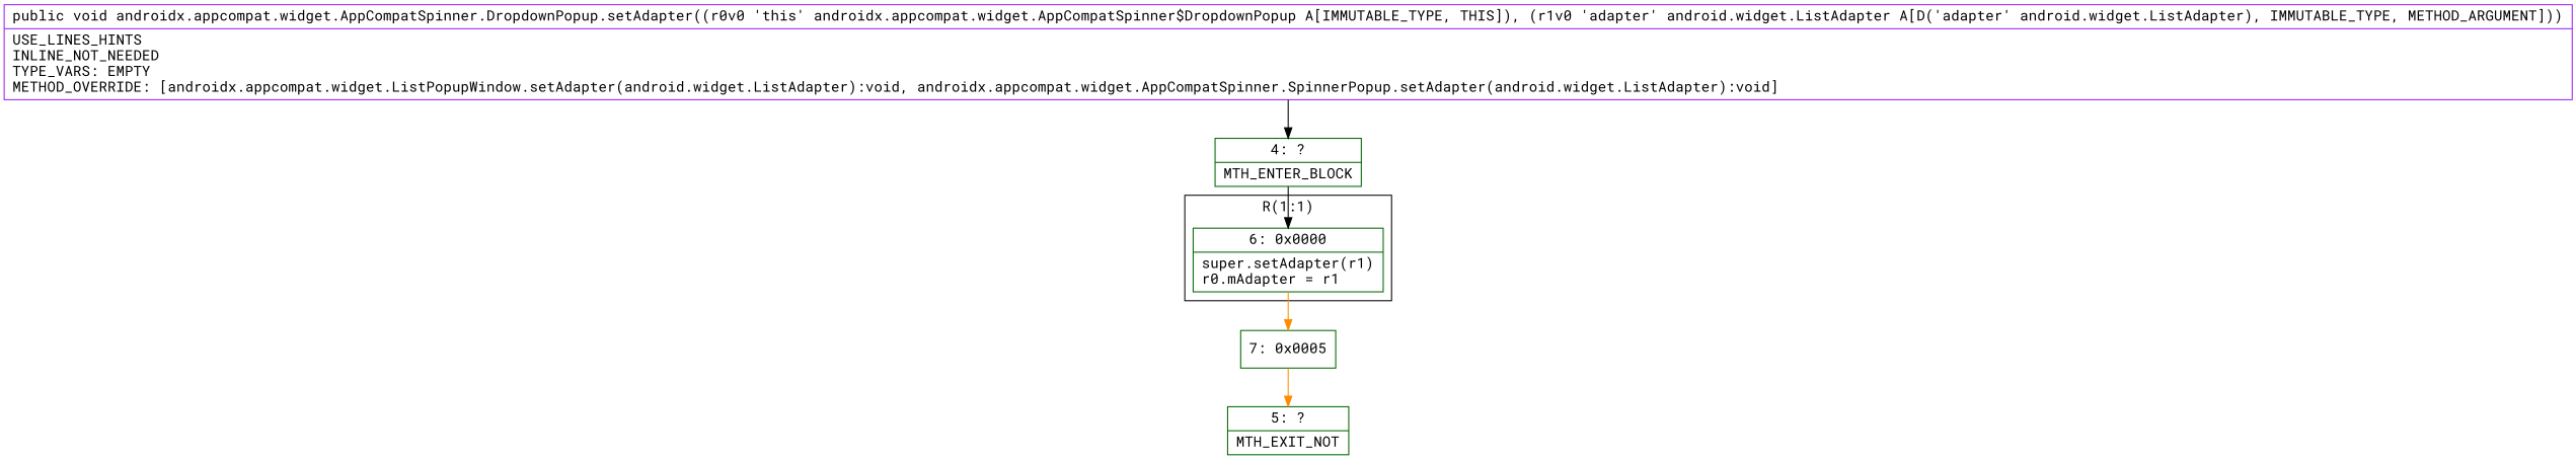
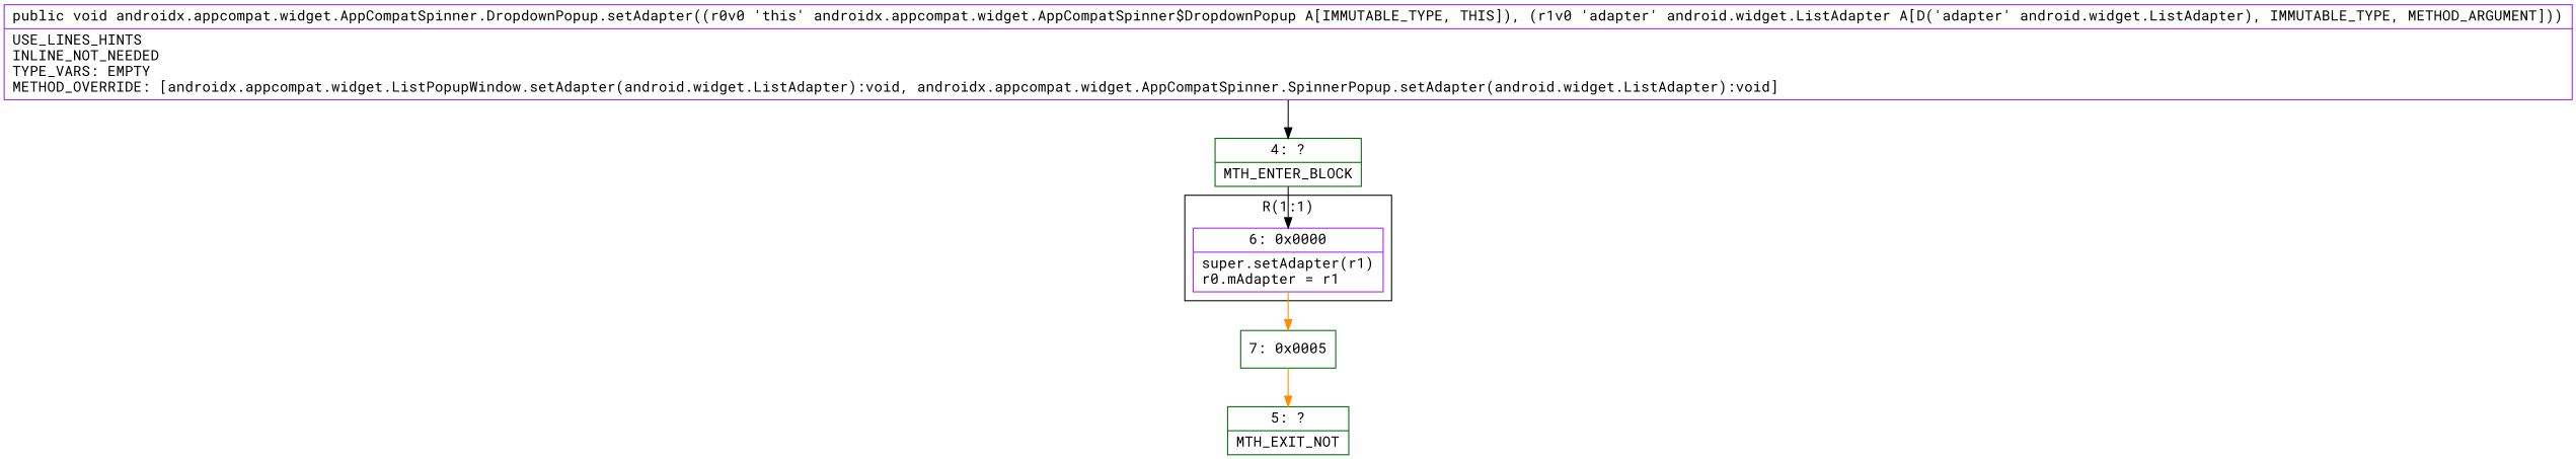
  digraph {
    fontname="Roboto Mono"
    node [color=darkgreen fontname="Roboto Mono" shape=record]
    edge [arrowhead=normal color=darkorange fontname="Roboto Mono"]
-   n1 [label="{6\:\ 0x0000|super.setAdapter(r1)\lr0.mAdapter = r1\l}"]
+   n1 [color=purple label="{6\:\ 0x0000|super.setAdapter(r1)\lr0.mAdapter = r1\l}"]
    n2 [label="{7\:\ 0x0005}"]
    n3 [label="{5\:\ ?|MTH_EXIT_NOT\l}"]
    n4 [label="{4\:\ ?|MTH_ENTER_BLOCK\l}"]
    n5 [color=purple label="{public void androidx.appcompat.widget.AppCompatSpinner.DropdownPopup.setAdapter((r0v0 'this' androidx.appcompat.widget.AppCompatSpinner$DropdownPopup A[IMMUTABLE_TYPE, THIS]), (r1v0 'adapter' android.widget.ListAdapter A[D('adapter' android.widget.ListAdapter), IMMUTABLE_TYPE, METHOD_ARGUMENT]))  | USE_LINES_HINTS\lINLINE_NOT_NEEDED\lTYPE_VARS: EMPTY\lMETHOD_OVERRIDE: [androidx.appcompat.widget.ListPopupWindow.setAdapter(android.widget.ListAdapter):void, androidx.appcompat.widget.AppCompatSpinner.SpinnerPopup.setAdapter(android.widget.ListAdapter):void]\l}"]
    subgraph cluster_1 {
      label="R(1:1)"
      n1
    }
    n1 -> n2
    n2 -> n3
    n4 -> n1 [color=black]
    n5 -> n4 [color=black]
  }
